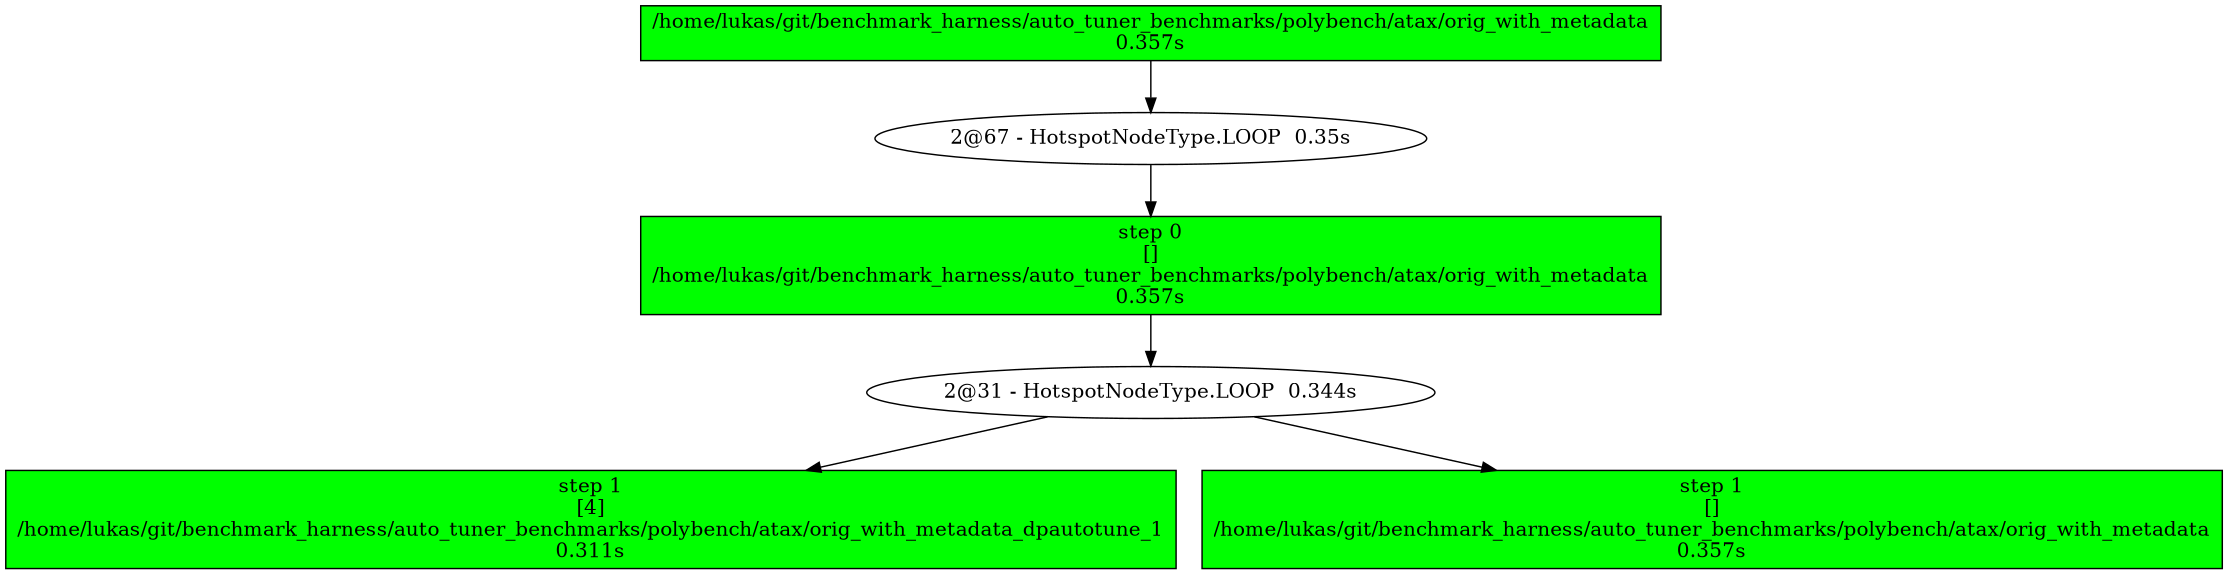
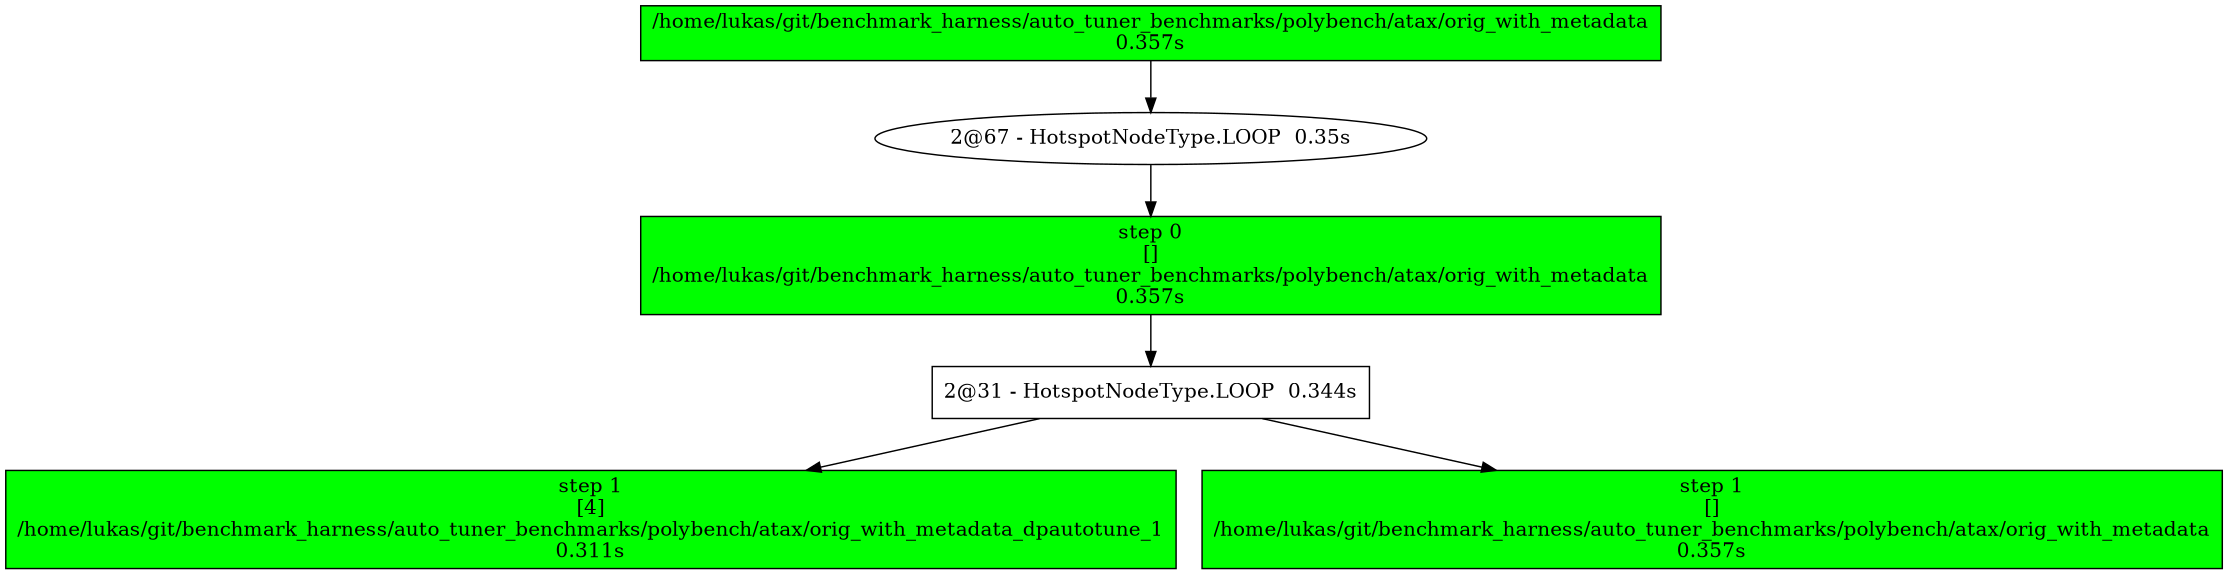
  strict digraph {
    node [color=black fillcolor=green shape=box style=filled]
    "/home/lukas/git/benchmark_harness/auto_tuner_benchmarks/polybench/atax/orig_with_metadata\n0.357s"
    "2@67 - HotspotNodeType.LOOP  0.35s" [fillcolor=white shape=""]
    "step 0\n[]\n/home/lukas/git/benchmark_harness/auto_tuner_benchmarks/polybench/atax/orig_with_metadata\n0.357s"
-   "2@31 - HotspotNodeType.LOOP  0.344s" [fillcolor=white shape=""]
+   "2@31 - HotspotNodeType.LOOP  0.344s" [fillcolor=white]
    "step 1\n[4]\n/home/lukas/git/benchmark_harness/auto_tuner_benchmarks/polybench/atax/orig_with_metadata_dpautotune_1\n0.311s"
    "step 1\n[]\n/home/lukas/git/benchmark_harness/auto_tuner_benchmarks/polybench/atax/orig_with_metadata\n0.357s"
    "/home/lukas/git/benchmark_harness/auto_tuner_benchmarks/polybench/atax/orig_with_metadata\n0.357s" -> "2@67 - HotspotNodeType.LOOP  0.35s"
    "2@67 - HotspotNodeType.LOOP  0.35s" -> "step 0\n[]\n/home/lukas/git/benchmark_harness/auto_tuner_benchmarks/polybench/atax/orig_with_metadata\n0.357s"
    "step 0\n[]\n/home/lukas/git/benchmark_harness/auto_tuner_benchmarks/polybench/atax/orig_with_metadata\n0.357s" -> "2@31 - HotspotNodeType.LOOP  0.344s"
    "2@31 - HotspotNodeType.LOOP  0.344s" -> "step 1\n[4]\n/home/lukas/git/benchmark_harness/auto_tuner_benchmarks/polybench/atax/orig_with_metadata_dpautotune_1\n0.311s"
    "2@31 - HotspotNodeType.LOOP  0.344s" -> "step 1\n[]\n/home/lukas/git/benchmark_harness/auto_tuner_benchmarks/polybench/atax/orig_with_metadata\n0.357s"
  }
